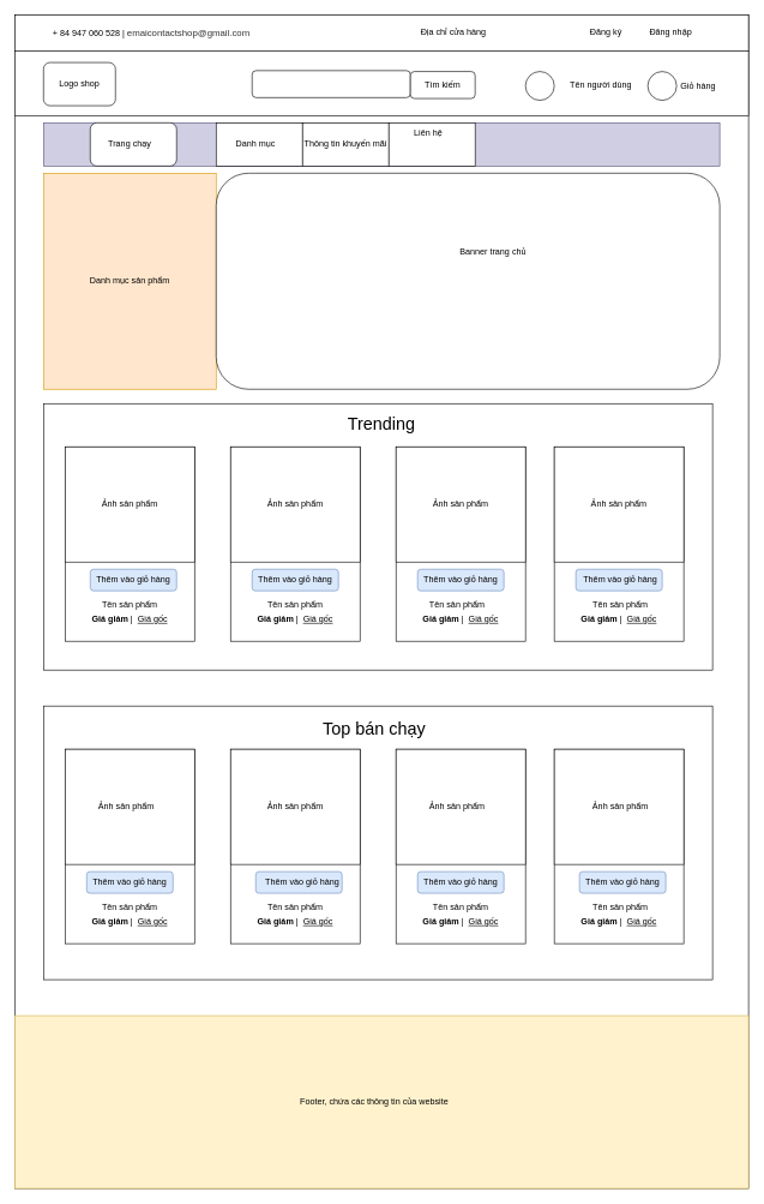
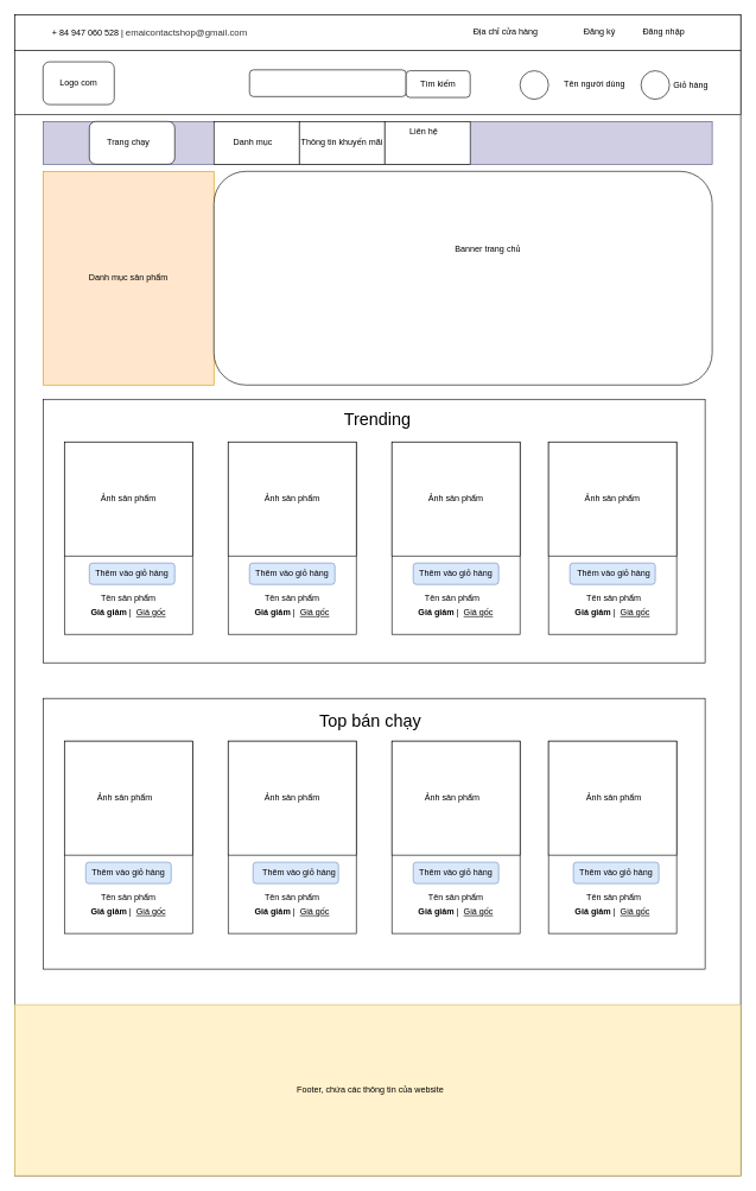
  <mxCell id="0" />
  <mxCell id="1" parent="0" />
  <mxCell id="2" value="" style="rounded=0;whiteSpace=wrap;html=1;" parent="1" vertex="1"><mxGeometry x="20" y="20" width="1020" height="1630" as="geometry" /></mxCell>
  <mxCell id="3" value="" style="rounded=0;whiteSpace=wrap;html=1;" parent="1" vertex="1"><mxGeometry x="20" y="20" width="1020" height="50" as="geometry" /></mxCell>
  <mxCell id="4" value="+ 84 947 060 528 |&amp;nbsp;&lt;span style=&quot;color: rgb(51 , 51 , 51) ; font-size: 13px ; background-color: rgb(255 , 255 , 255) ; font-family: &amp;#34;poppins&amp;#34; , sans-serif ; text-align: left&quot;&gt;emaicontactshop@gmail.com&lt;/span&gt;" style="text;html=1;strokeColor=none;fillColor=none;align=center;verticalAlign=middle;whiteSpace=wrap;rounded=0;" parent="1" vertex="1"><mxGeometry x="40" y="30" width="340" height="30" as="geometry" /></mxCell>
- <mxCell id="5" value="Địa chỉ cửa hàng" style="text;html=1;align=center;verticalAlign=middle;whiteSpace=wrap;rounded=0;noLabel=0;shadow=0;glass=0;" parent="1" vertex="1"><mxGeometry x="570" y="35" width="120" height="20" as="geometry" /></mxCell>
+ <mxCell id="5" value="Địa chỉ cửa hàng" style="text;html=1;align=center;verticalAlign=middle;whiteSpace=wrap;rounded=0;noLabel=0;shadow=0;glass=0;" parent="1" vertex="1"><mxGeometry x="650" y="35" width="120" height="20" as="geometry" /></mxCell>
  <mxCell id="6" value="Đăng ký" style="text;html=1;strokeColor=none;fillColor=none;align=center;verticalAlign=middle;whiteSpace=wrap;rounded=0;" parent="1" vertex="1"><mxGeometry x="807" y="35" width="70" height="20" as="geometry" /></mxCell>
  <mxCell id="7" value="Đăng nhập" style="text;html=1;strokeColor=none;fillColor=none;align=center;verticalAlign=middle;whiteSpace=wrap;rounded=0;" parent="1" vertex="1"><mxGeometry x="897" y="35" width="70" height="20" as="geometry" /></mxCell>
  <mxCell id="8" value="" style="rounded=0;whiteSpace=wrap;html=1;shadow=0;glass=0;" parent="1" vertex="1"><mxGeometry x="20" y="70" width="1020" height="90" as="geometry" /></mxCell>
  <mxCell id="9" value="" style="rounded=1;whiteSpace=wrap;html=1;shadow=0;glass=0;" parent="1" vertex="1"><mxGeometry x="60" y="86.25" width="100" height="60" as="geometry" /></mxCell>
- <mxCell id="10" value="Logo shop" style="text;html=1;strokeColor=none;fillColor=none;align=center;verticalAlign=middle;whiteSpace=wrap;rounded=0;shadow=0;glass=0;" parent="1" vertex="1"><mxGeometry x="80" y="106.25" width="60" height="20" as="geometry" /></mxCell>
+ <mxCell id="10" value="Logo com" style="text;html=1;strokeColor=none;fillColor=none;align=center;verticalAlign=middle;whiteSpace=wrap;rounded=0;shadow=0;glass=0;" parent="1" vertex="1"><mxGeometry x="80" y="106.25" width="60" height="20" as="geometry" /></mxCell>
  <mxCell id="11" value="" style="rounded=1;whiteSpace=wrap;html=1;shadow=0;glass=0;" parent="1" vertex="1"><mxGeometry x="350" y="97.5" width="220" height="37.5" as="geometry" /></mxCell>
  <mxCell id="12" value="" style="rounded=1;whiteSpace=wrap;html=1;shadow=0;glass=0;" parent="1" vertex="1"><mxGeometry x="570" y="98.75" width="90" height="37.5" as="geometry" /></mxCell>
  <mxCell id="13" value="Tìm kiếm" style="text;html=1;strokeColor=none;fillColor=none;align=center;verticalAlign=middle;whiteSpace=wrap;rounded=0;shadow=0;glass=0;" parent="1" vertex="1"><mxGeometry x="575" y="107.5" width="80" height="20" as="geometry" /></mxCell>
  <mxCell id="14" value="" style="ellipse;whiteSpace=wrap;html=1;aspect=fixed;rounded=0;shadow=0;glass=0;" parent="1" vertex="1"><mxGeometry x="730" y="98.75" width="40" height="40" as="geometry" /></mxCell>
  <mxCell id="15" value="Tên người dùng" style="text;html=1;strokeColor=none;fillColor=none;align=center;verticalAlign=middle;whiteSpace=wrap;rounded=0;shadow=0;glass=0;" parent="1" vertex="1"><mxGeometry x="785" y="107.5" width="100" height="20" as="geometry" /></mxCell>
  <mxCell id="16" value="" style="ellipse;whiteSpace=wrap;html=1;aspect=fixed;rounded=0;shadow=0;glass=0;" parent="1" vertex="1"><mxGeometry x="900" y="98.75" width="40" height="40" as="geometry" /></mxCell>
  <mxCell id="17" value="Giỏ hàng" style="text;html=1;strokeColor=none;fillColor=none;align=center;verticalAlign=middle;whiteSpace=wrap;rounded=0;shadow=0;glass=0;" parent="1" vertex="1"><mxGeometry x="940" y="108.75" width="60" height="20" as="geometry" /></mxCell>
  <mxCell id="18" value="" style="rounded=0;whiteSpace=wrap;html=1;shadow=0;glass=0;fillColor=#ffe6cc;strokeColor=#d79b00;" parent="1" vertex="1"><mxGeometry x="60" y="240" width="240" height="300" as="geometry" /></mxCell>
  <mxCell id="19" value="Danh mục sản phẩm" style="text;html=1;strokeColor=none;fillColor=none;align=center;verticalAlign=middle;whiteSpace=wrap;rounded=0;shadow=0;glass=0;" parent="1" vertex="1"><mxGeometry x="120" y="380" width="120" height="20" as="geometry" /></mxCell>
  <mxCell id="20" value="" style="rounded=1;whiteSpace=wrap;html=1;shadow=0;glass=0;" parent="1" vertex="1"><mxGeometry x="300" y="240" width="700" height="300" as="geometry" /></mxCell>
  <mxCell id="21" value="Banner trang chủ" style="text;html=1;strokeColor=none;fillColor=none;align=center;verticalAlign=middle;whiteSpace=wrap;rounded=0;shadow=0;glass=0;" parent="1" vertex="1"><mxGeometry x="520" y="340" width="330" height="20" as="geometry" /></mxCell>
  <mxCell id="22" value="" style="rounded=0;whiteSpace=wrap;html=1;shadow=0;glass=0;" parent="1" vertex="1"><mxGeometry x="60" y="560" width="930" height="370" as="geometry" /></mxCell>
  <mxCell id="23" value="" style="rounded=0;whiteSpace=wrap;html=1;shadow=0;glass=0;" parent="1" vertex="1"><mxGeometry x="90" y="620" width="180" height="270" as="geometry" /></mxCell>
  <mxCell id="24" value="" style="rounded=0;whiteSpace=wrap;html=1;shadow=0;glass=0;" parent="1" vertex="1"><mxGeometry x="90" y="620" width="180" height="160" as="geometry" /></mxCell>
  <mxCell id="25" value="Ảnh sản phẩm" style="text;html=1;strokeColor=none;fillColor=none;align=center;verticalAlign=middle;whiteSpace=wrap;rounded=0;shadow=0;glass=0;" parent="1" vertex="1"><mxGeometry x="130" y="690" width="100" height="20" as="geometry" /></mxCell>
  <mxCell id="26" value="Tên sản phẩm" style="text;html=1;strokeColor=none;fillColor=none;align=center;verticalAlign=middle;whiteSpace=wrap;rounded=0;shadow=0;glass=0;" parent="1" vertex="1"><mxGeometry x="115" y="830" width="130" height="20" as="geometry" /></mxCell>
  <mxCell id="27" value="&lt;b&gt;Giá giảm&lt;/b&gt; |&amp;nbsp; &lt;u&gt;Giá gốc&lt;/u&gt;" style="text;html=1;strokeColor=none;fillColor=none;align=center;verticalAlign=middle;whiteSpace=wrap;rounded=0;shadow=0;glass=0;" parent="1" vertex="1"><mxGeometry x="125" y="850" width="110" height="20" as="geometry" /></mxCell>
  <mxCell id="28" value="" style="rounded=1;whiteSpace=wrap;html=1;shadow=0;glass=0;fillColor=#dae8fc;strokeColor=#6c8ebf;" parent="1" vertex="1"><mxGeometry x="125" y="790" width="120" height="30" as="geometry" /></mxCell>
  <mxCell id="29" value="Thêm vào giỏ hàng" style="text;html=1;align=center;verticalAlign=middle;whiteSpace=wrap;rounded=0;shadow=0;glass=0;" parent="1" vertex="1"><mxGeometry x="130" y="795" width="110" height="20" as="geometry" /></mxCell>
  <mxCell id="30" value="" style="rounded=0;whiteSpace=wrap;html=1;shadow=0;glass=0;" parent="1" vertex="1"><mxGeometry x="320" y="620" width="180" height="270" as="geometry" /></mxCell>
  <mxCell id="31" value="" style="rounded=0;whiteSpace=wrap;html=1;shadow=0;glass=0;" parent="1" vertex="1"><mxGeometry x="320" y="620" width="180" height="160" as="geometry" /></mxCell>
  <mxCell id="32" value="Ảnh sản phẩm" style="text;html=1;strokeColor=none;fillColor=none;align=center;verticalAlign=middle;whiteSpace=wrap;rounded=0;shadow=0;glass=0;" parent="1" vertex="1"><mxGeometry x="360" y="690" width="100" height="20" as="geometry" /></mxCell>
  <mxCell id="33" value="" style="rounded=1;whiteSpace=wrap;html=1;shadow=0;glass=0;fillColor=#dae8fc;strokeColor=#6c8ebf;" parent="1" vertex="1"><mxGeometry x="350" y="790" width="120" height="30" as="geometry" /></mxCell>
  <mxCell id="34" value="Thêm vào giỏ hàng" style="text;html=1;align=center;verticalAlign=middle;whiteSpace=wrap;rounded=0;shadow=0;glass=0;" parent="1" vertex="1"><mxGeometry x="355" y="795" width="110" height="20" as="geometry" /></mxCell>
  <mxCell id="35" value="Tên sản phẩm" style="text;html=1;strokeColor=none;fillColor=none;align=center;verticalAlign=middle;whiteSpace=wrap;rounded=0;shadow=0;glass=0;" parent="1" vertex="1"><mxGeometry x="345" y="830" width="130" height="20" as="geometry" /></mxCell>
  <mxCell id="36" value="&lt;b&gt;Giá giảm&lt;/b&gt; |&amp;nbsp; &lt;u&gt;Giá gốc&lt;/u&gt;" style="text;html=1;strokeColor=none;fillColor=none;align=center;verticalAlign=middle;whiteSpace=wrap;rounded=0;shadow=0;glass=0;" parent="1" vertex="1"><mxGeometry x="355" y="850" width="110" height="20" as="geometry" /></mxCell>
  <mxCell id="37" value="" style="rounded=0;whiteSpace=wrap;html=1;shadow=0;glass=0;" parent="1" vertex="1"><mxGeometry x="550" y="620" width="180" height="270" as="geometry" /></mxCell>
  <mxCell id="38" value="" style="rounded=0;whiteSpace=wrap;html=1;shadow=0;glass=0;" parent="1" vertex="1"><mxGeometry x="770" y="620" width="180" height="270" as="geometry" /></mxCell>
  <mxCell id="39" value="" style="rounded=0;whiteSpace=wrap;html=1;shadow=0;glass=0;" parent="1" vertex="1"><mxGeometry x="550" y="620" width="180" height="160" as="geometry" /></mxCell>
  <mxCell id="40" value="" style="rounded=0;whiteSpace=wrap;html=1;shadow=0;glass=0;" parent="1" vertex="1"><mxGeometry x="770" y="620" width="180" height="160" as="geometry" /></mxCell>
  <mxCell id="41" value="Ảnh sản phẩm" style="text;html=1;strokeColor=none;fillColor=none;align=center;verticalAlign=middle;whiteSpace=wrap;rounded=0;shadow=0;glass=0;" parent="1" vertex="1"><mxGeometry x="590" y="690" width="100" height="20" as="geometry" /></mxCell>
  <mxCell id="42" value="Ảnh sản phẩm" style="text;html=1;strokeColor=none;fillColor=none;align=center;verticalAlign=middle;whiteSpace=wrap;rounded=0;shadow=0;glass=0;" parent="1" vertex="1"><mxGeometry x="810" y="690" width="100" height="20" as="geometry" /></mxCell>
  <mxCell id="43" value="" style="rounded=1;whiteSpace=wrap;html=1;shadow=0;glass=0;fillColor=#dae8fc;strokeColor=#6c8ebf;" parent="1" vertex="1"><mxGeometry x="580" y="790" width="120" height="30" as="geometry" /></mxCell>
  <mxCell id="44" value="" style="rounded=1;whiteSpace=wrap;html=1;shadow=0;glass=0;fillColor=#dae8fc;strokeColor=#6c8ebf;" parent="1" vertex="1"><mxGeometry x="800" y="790" width="120" height="30" as="geometry" /></mxCell>
  <mxCell id="45" value="Thêm vào giỏ hàng" style="text;html=1;align=center;verticalAlign=middle;whiteSpace=wrap;rounded=0;shadow=0;glass=0;" parent="1" vertex="1"><mxGeometry x="585" y="795" width="110" height="20" as="geometry" /></mxCell>
  <mxCell id="46" value="Thêm vào giỏ hàng" style="text;html=1;align=center;verticalAlign=middle;whiteSpace=wrap;rounded=0;shadow=0;glass=0;" parent="1" vertex="1"><mxGeometry x="807" y="795" width="110" height="20" as="geometry" /></mxCell>
  <mxCell id="47" value="Tên sản phẩm" style="text;html=1;strokeColor=none;fillColor=none;align=center;verticalAlign=middle;whiteSpace=wrap;rounded=0;shadow=0;glass=0;" parent="1" vertex="1"><mxGeometry x="570" y="830" width="130" height="20" as="geometry" /></mxCell>
  <mxCell id="48" value="Tên sản phẩm" style="text;html=1;strokeColor=none;fillColor=none;align=center;verticalAlign=middle;whiteSpace=wrap;rounded=0;shadow=0;glass=0;" parent="1" vertex="1"><mxGeometry x="797" y="830" width="130" height="20" as="geometry" /></mxCell>
  <mxCell id="49" value="&lt;b&gt;Giá giảm&lt;/b&gt; |&amp;nbsp; &lt;u&gt;Giá gốc&lt;/u&gt;" style="text;html=1;strokeColor=none;fillColor=none;align=center;verticalAlign=middle;whiteSpace=wrap;rounded=0;shadow=0;glass=0;" parent="1" vertex="1"><mxGeometry x="585" y="850" width="110" height="20" as="geometry" /></mxCell>
  <mxCell id="50" value="&lt;b&gt;Giá giảm&lt;/b&gt; |&amp;nbsp; &lt;u&gt;Giá gốc&lt;/u&gt;" style="text;html=1;strokeColor=none;fillColor=none;align=center;verticalAlign=middle;whiteSpace=wrap;rounded=0;shadow=0;glass=0;" parent="1" vertex="1"><mxGeometry x="805" y="850" width="110" height="20" as="geometry" /></mxCell>
  <mxCell id="51" value="&lt;font style=&quot;font-size: 24px&quot;&gt;Trending&lt;/font&gt;" style="text;html=1;strokeColor=none;fillColor=none;align=center;verticalAlign=middle;whiteSpace=wrap;rounded=0;shadow=0;glass=0;" parent="1" vertex="1"><mxGeometry x="395" y="555" width="270" height="65" as="geometry" /></mxCell>
  <mxCell id="52" value="" style="rounded=0;whiteSpace=wrap;html=1;shadow=0;glass=0;" parent="1" vertex="1"><mxGeometry x="60" y="980" width="930" height="380" as="geometry" /></mxCell>
  <mxCell id="53" value="&lt;font style=&quot;font-size: 24px&quot;&gt;Top bán chạy&lt;/font&gt;" style="text;html=1;strokeColor=none;fillColor=none;align=center;verticalAlign=middle;whiteSpace=wrap;rounded=0;shadow=0;glass=0;" parent="1" vertex="1"><mxGeometry x="385" y="980" width="270" height="65" as="geometry" /></mxCell>
  <mxCell id="54" value="" style="rounded=0;whiteSpace=wrap;html=1;shadow=0;glass=0;" parent="1" vertex="1"><mxGeometry x="90" y="1040" width="180" height="270" as="geometry" /></mxCell>
  <mxCell id="55" value="" style="rounded=0;whiteSpace=wrap;html=1;shadow=0;glass=0;" parent="1" vertex="1"><mxGeometry x="320" y="1040" width="180" height="270" as="geometry" /></mxCell>
  <mxCell id="56" value="" style="rounded=0;whiteSpace=wrap;html=1;shadow=0;glass=0;" parent="1" vertex="1"><mxGeometry x="550" y="1040" width="180" height="270" as="geometry" /></mxCell>
  <mxCell id="57" value="" style="rounded=0;whiteSpace=wrap;html=1;shadow=0;glass=0;" parent="1" vertex="1"><mxGeometry x="770" y="1040" width="180" height="270" as="geometry" /></mxCell>
  <mxCell id="58" value="" style="rounded=0;whiteSpace=wrap;html=1;shadow=0;glass=0;" parent="1" vertex="1"><mxGeometry x="90" y="1040" width="180" height="160" as="geometry" /></mxCell>
  <mxCell id="59" value="" style="rounded=0;whiteSpace=wrap;html=1;shadow=0;glass=0;" parent="1" vertex="1"><mxGeometry x="770" y="1040" width="180" height="160" as="geometry" /></mxCell>
  <mxCell id="60" value="" style="rounded=0;whiteSpace=wrap;html=1;shadow=0;glass=0;" parent="1" vertex="1"><mxGeometry x="550" y="1040" width="180" height="160" as="geometry" /></mxCell>
  <mxCell id="61" value="" style="rounded=0;whiteSpace=wrap;html=1;shadow=0;glass=0;" parent="1" vertex="1"><mxGeometry x="320" y="1040" width="180" height="160" as="geometry" /></mxCell>
  <mxCell id="62" value="Ảnh sản phẩm" style="text;html=1;strokeColor=none;fillColor=none;align=center;verticalAlign=middle;whiteSpace=wrap;rounded=0;shadow=0;glass=0;" parent="1" vertex="1"><mxGeometry x="125" y="1110" width="100" height="20" as="geometry" /></mxCell>
  <mxCell id="63" value="" style="rounded=1;whiteSpace=wrap;html=1;shadow=0;glass=0;fillColor=#dae8fc;strokeColor=#6c8ebf;" parent="1" vertex="1"><mxGeometry x="120" y="1210" width="120" height="30" as="geometry" /></mxCell>
  <mxCell id="64" value="" style="rounded=1;whiteSpace=wrap;html=1;shadow=0;glass=0;fillColor=#dae8fc;strokeColor=#6c8ebf;" parent="1" vertex="1"><mxGeometry x="355" y="1210" width="120" height="30" as="geometry" /></mxCell>
  <mxCell id="65" value="" style="rounded=1;whiteSpace=wrap;html=1;shadow=0;glass=0;fillColor=#dae8fc;strokeColor=#6c8ebf;" parent="1" vertex="1"><mxGeometry x="580" y="1210" width="120" height="30" as="geometry" /></mxCell>
  <mxCell id="66" value="" style="rounded=1;whiteSpace=wrap;html=1;shadow=0;glass=0;fillColor=#dae8fc;strokeColor=#6c8ebf;" parent="1" vertex="1"><mxGeometry x="805" y="1210" width="120" height="30" as="geometry" /></mxCell>
  <mxCell id="67" value="Tên sản phẩm" style="text;html=1;strokeColor=none;fillColor=none;align=center;verticalAlign=middle;whiteSpace=wrap;rounded=0;shadow=0;glass=0;" parent="1" vertex="1"><mxGeometry x="115" y="1250" width="130" height="20" as="geometry" /></mxCell>
  <mxCell id="68" value="Tên sản phẩm" style="text;html=1;strokeColor=none;fillColor=none;align=center;verticalAlign=middle;whiteSpace=wrap;rounded=0;shadow=0;glass=0;" parent="1" vertex="1"><mxGeometry x="345" y="1250" width="130" height="20" as="geometry" /></mxCell>
  <mxCell id="69" value="Tên sản phẩm" style="text;html=1;strokeColor=none;fillColor=none;align=center;verticalAlign=middle;whiteSpace=wrap;rounded=0;shadow=0;glass=0;" parent="1" vertex="1"><mxGeometry x="797" y="1250" width="130" height="20" as="geometry" /></mxCell>
  <mxCell id="70" value="Tên sản phẩm" style="text;html=1;strokeColor=none;fillColor=none;align=center;verticalAlign=middle;whiteSpace=wrap;rounded=0;shadow=0;glass=0;" parent="1" vertex="1"><mxGeometry x="575" y="1250" width="130" height="20" as="geometry" /></mxCell>
  <mxCell id="71" value="&lt;b&gt;Giá giảm&lt;/b&gt; |&amp;nbsp; &lt;u&gt;Giá gốc&lt;/u&gt;" style="text;html=1;strokeColor=none;fillColor=none;align=center;verticalAlign=middle;whiteSpace=wrap;rounded=0;shadow=0;glass=0;" parent="1" vertex="1"><mxGeometry x="125" y="1270" width="110" height="20" as="geometry" /></mxCell>
  <mxCell id="72" value="&lt;b&gt;Giá giảm&lt;/b&gt; |&amp;nbsp; &lt;u&gt;Giá gốc&lt;/u&gt;" style="text;html=1;strokeColor=none;fillColor=none;align=center;verticalAlign=middle;whiteSpace=wrap;rounded=0;shadow=0;glass=0;" parent="1" vertex="1"><mxGeometry x="355" y="1270" width="110" height="20" as="geometry" /></mxCell>
  <mxCell id="73" value="&lt;b&gt;Giá giảm&lt;/b&gt; |&amp;nbsp; &lt;u&gt;Giá gốc&lt;/u&gt;" style="text;html=1;strokeColor=none;fillColor=none;align=center;verticalAlign=middle;whiteSpace=wrap;rounded=0;shadow=0;glass=0;" parent="1" vertex="1"><mxGeometry x="585" y="1270" width="110" height="20" as="geometry" /></mxCell>
  <mxCell id="74" value="&lt;b&gt;Giá giảm&lt;/b&gt; |&amp;nbsp; &lt;u&gt;Giá gốc&lt;/u&gt;" style="text;html=1;strokeColor=none;fillColor=none;align=center;verticalAlign=middle;whiteSpace=wrap;rounded=0;shadow=0;glass=0;" parent="1" vertex="1"><mxGeometry x="805" y="1270" width="110" height="20" as="geometry" /></mxCell>
  <mxCell id="75" value="Thêm vào giỏ hàng" style="text;html=1;align=center;verticalAlign=middle;whiteSpace=wrap;rounded=0;shadow=0;glass=0;" parent="1" vertex="1"><mxGeometry x="125" y="1215" width="110" height="20" as="geometry" /></mxCell>
  <mxCell id="76" value="Thêm vào giỏ hàng" style="text;html=1;align=center;verticalAlign=middle;whiteSpace=wrap;rounded=0;shadow=0;glass=0;" parent="1" vertex="1"><mxGeometry x="365" y="1215" width="110" height="20" as="geometry" /></mxCell>
  <mxCell id="77" value="Thêm vào giỏ hàng" style="text;html=1;align=center;verticalAlign=middle;whiteSpace=wrap;rounded=0;shadow=0;glass=0;" parent="1" vertex="1"><mxGeometry x="585" y="1215" width="110" height="20" as="geometry" /></mxCell>
  <mxCell id="78" value="Thêm vào giỏ hàng" style="text;html=1;align=center;verticalAlign=middle;whiteSpace=wrap;rounded=0;shadow=0;glass=0;" parent="1" vertex="1"><mxGeometry x="810" y="1215" width="110" height="20" as="geometry" /></mxCell>
  <mxCell id="79" value="Ảnh sản phẩm" style="text;html=1;strokeColor=none;fillColor=none;align=center;verticalAlign=middle;whiteSpace=wrap;rounded=0;shadow=0;glass=0;" parent="1" vertex="1"><mxGeometry x="360" y="1110" width="100" height="20" as="geometry" /></mxCell>
  <mxCell id="80" value="Ảnh sản phẩm" style="text;html=1;strokeColor=none;fillColor=none;align=center;verticalAlign=middle;whiteSpace=wrap;rounded=0;shadow=0;glass=0;" parent="1" vertex="1"><mxGeometry x="812" y="1110" width="100" height="20" as="geometry" /></mxCell>
  <mxCell id="81" value="Ảnh sản phẩm" style="text;html=1;strokeColor=none;fillColor=none;align=center;verticalAlign=middle;whiteSpace=wrap;rounded=0;shadow=0;glass=0;" parent="1" vertex="1"><mxGeometry x="585" y="1110" width="100" height="20" as="geometry" /></mxCell>
  <mxCell id="82" value="" style="rounded=0;whiteSpace=wrap;html=1;shadow=0;glass=0;fillColor=#fff2cc;strokeColor=#d6b656;" parent="1" vertex="1"><mxGeometry x="20" y="1410" width="1020" height="240" as="geometry" /></mxCell>
  <mxCell id="83" value="Footer, chứa các thông tin của website" style="text;html=1;strokeColor=none;fillColor=none;align=center;verticalAlign=middle;whiteSpace=wrap;rounded=0;shadow=0;glass=0;" parent="1" vertex="1"><mxGeometry x="415" y="1490" width="210" height="80" as="geometry" /></mxCell>
  <mxCell id="84" value="" style="rounded=0;whiteSpace=wrap;html=1;shadow=0;glass=0;fillColor=#d0cee2;strokeColor=#56517e;" parent="1" vertex="1"><mxGeometry x="60" y="170" width="940" height="60" as="geometry" /></mxCell>
  <mxCell id="85" value="" style="rounded=1;whiteSpace=wrap;html=1;shadow=0;glass=0;" parent="1" vertex="1"><mxGeometry x="125" y="170" width="120" height="60" as="geometry" /></mxCell>
  <mxCell id="86" value="Trang chạy" style="text;html=1;strokeColor=none;fillColor=none;align=center;verticalAlign=middle;whiteSpace=wrap;rounded=0;shadow=0;glass=0;" parent="1" vertex="1"><mxGeometry x="130" y="190" width="100" height="20" as="geometry" /></mxCell>
  <mxCell id="87" value="" style="rounded=0;whiteSpace=wrap;html=1;shadow=0;glass=0;" parent="1" vertex="1"><mxGeometry x="300" y="170" width="120" height="60" as="geometry" /></mxCell>
  <mxCell id="88" value="" style="rounded=0;whiteSpace=wrap;html=1;shadow=0;glass=0;" parent="1" vertex="1"><mxGeometry x="420" y="170" width="120" height="60" as="geometry" /></mxCell>
  <mxCell id="89" value="" style="rounded=0;whiteSpace=wrap;html=1;shadow=0;glass=0;" parent="1" vertex="1"><mxGeometry x="540" y="170" width="120" height="60" as="geometry" /></mxCell>
  <mxCell id="90" value="Danh mục" style="text;html=1;strokeColor=none;fillColor=none;align=center;verticalAlign=middle;whiteSpace=wrap;rounded=0;shadow=0;glass=0;" parent="1" vertex="1"><mxGeometry x="310" y="190" width="90" height="20" as="geometry" /></mxCell>
  <mxCell id="91" value="Thông tin khuyến mãi" style="text;html=1;strokeColor=none;fillColor=none;align=center;verticalAlign=middle;whiteSpace=wrap;rounded=0;shadow=0;glass=0;" parent="1" vertex="1"><mxGeometry x="420" y="190" width="120" height="20" as="geometry" /></mxCell>
  <mxCell id="92" value="Liên hệ" style="text;html=1;strokeColor=none;fillColor=none;align=center;verticalAlign=middle;whiteSpace=wrap;rounded=0;shadow=0;glass=0;" parent="1" vertex="1"><mxGeometry x="550" y="175" width="90" height="20" as="geometry" /></mxCell>
